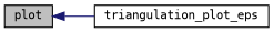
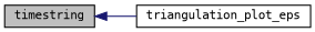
  digraph {
    rankdir=LR
    fontname="DejaVu Sans Mono"
    node [color=black fontname="DejaVu Sans Mono" fontsize=10 shape=record]
-   n1 [fillcolor=grey75 fontcolor=black height=0.2 label=plot style=filled width=0.4]
+   n1 [fillcolor=grey75 fontcolor=black height=0.2 label=timestring style=filled width=0.4]
    n2 [height=0.2 label=triangulation_plot_eps width=0.4]
    n1 -> n2 [color=midnightblue dir=back fontname="DejaVu Sans Mono" fontsize=10 labelfontname=FreeSans labelfontsize=10 style=solid]
  }
